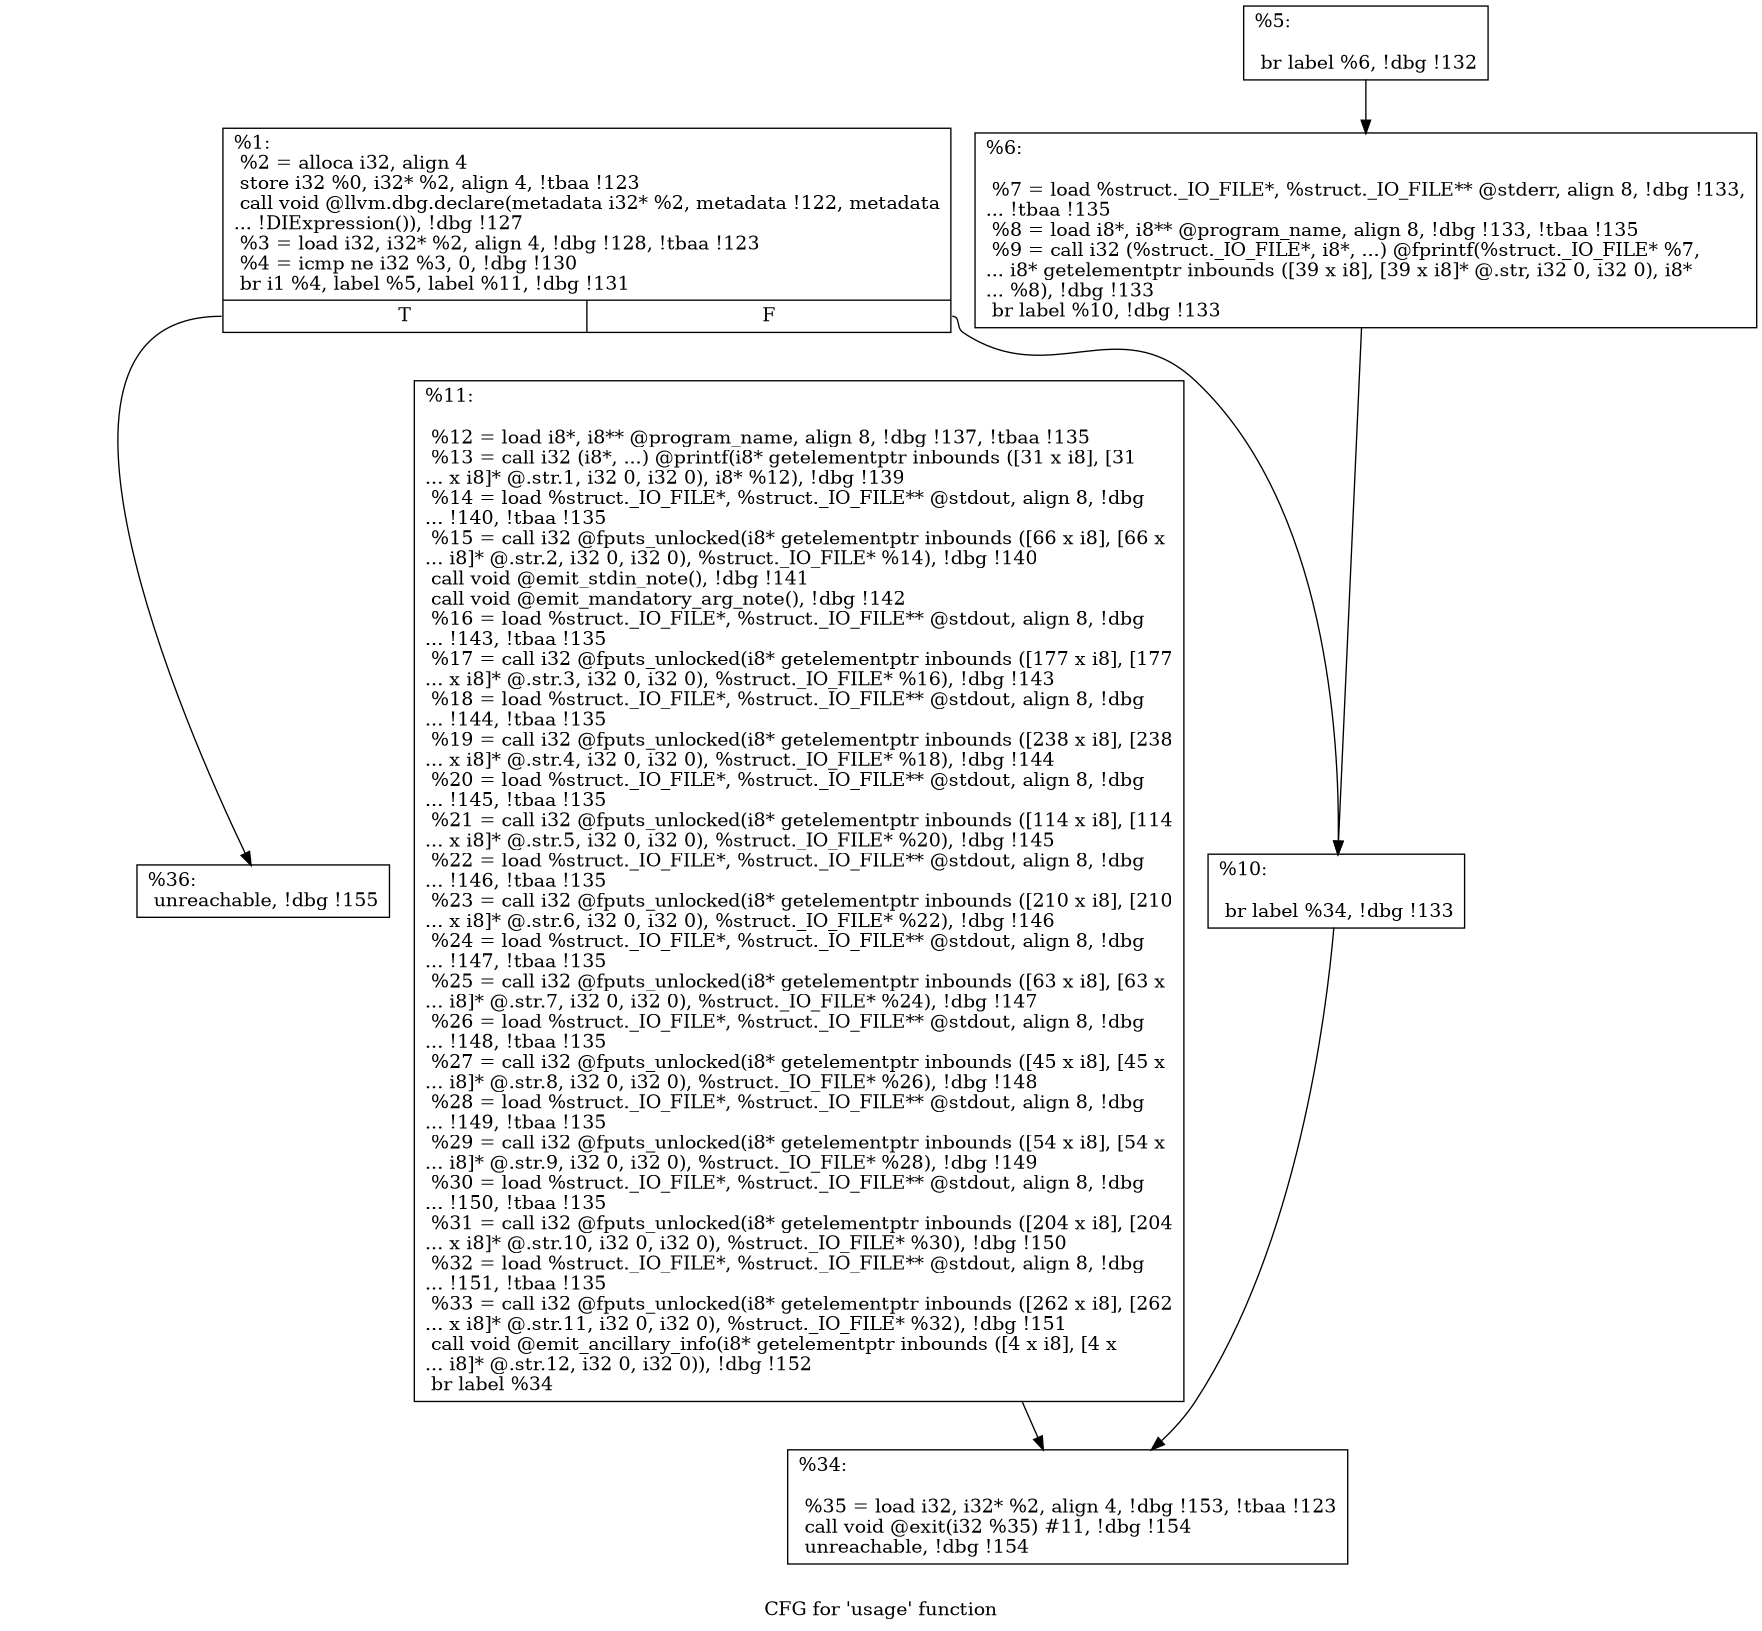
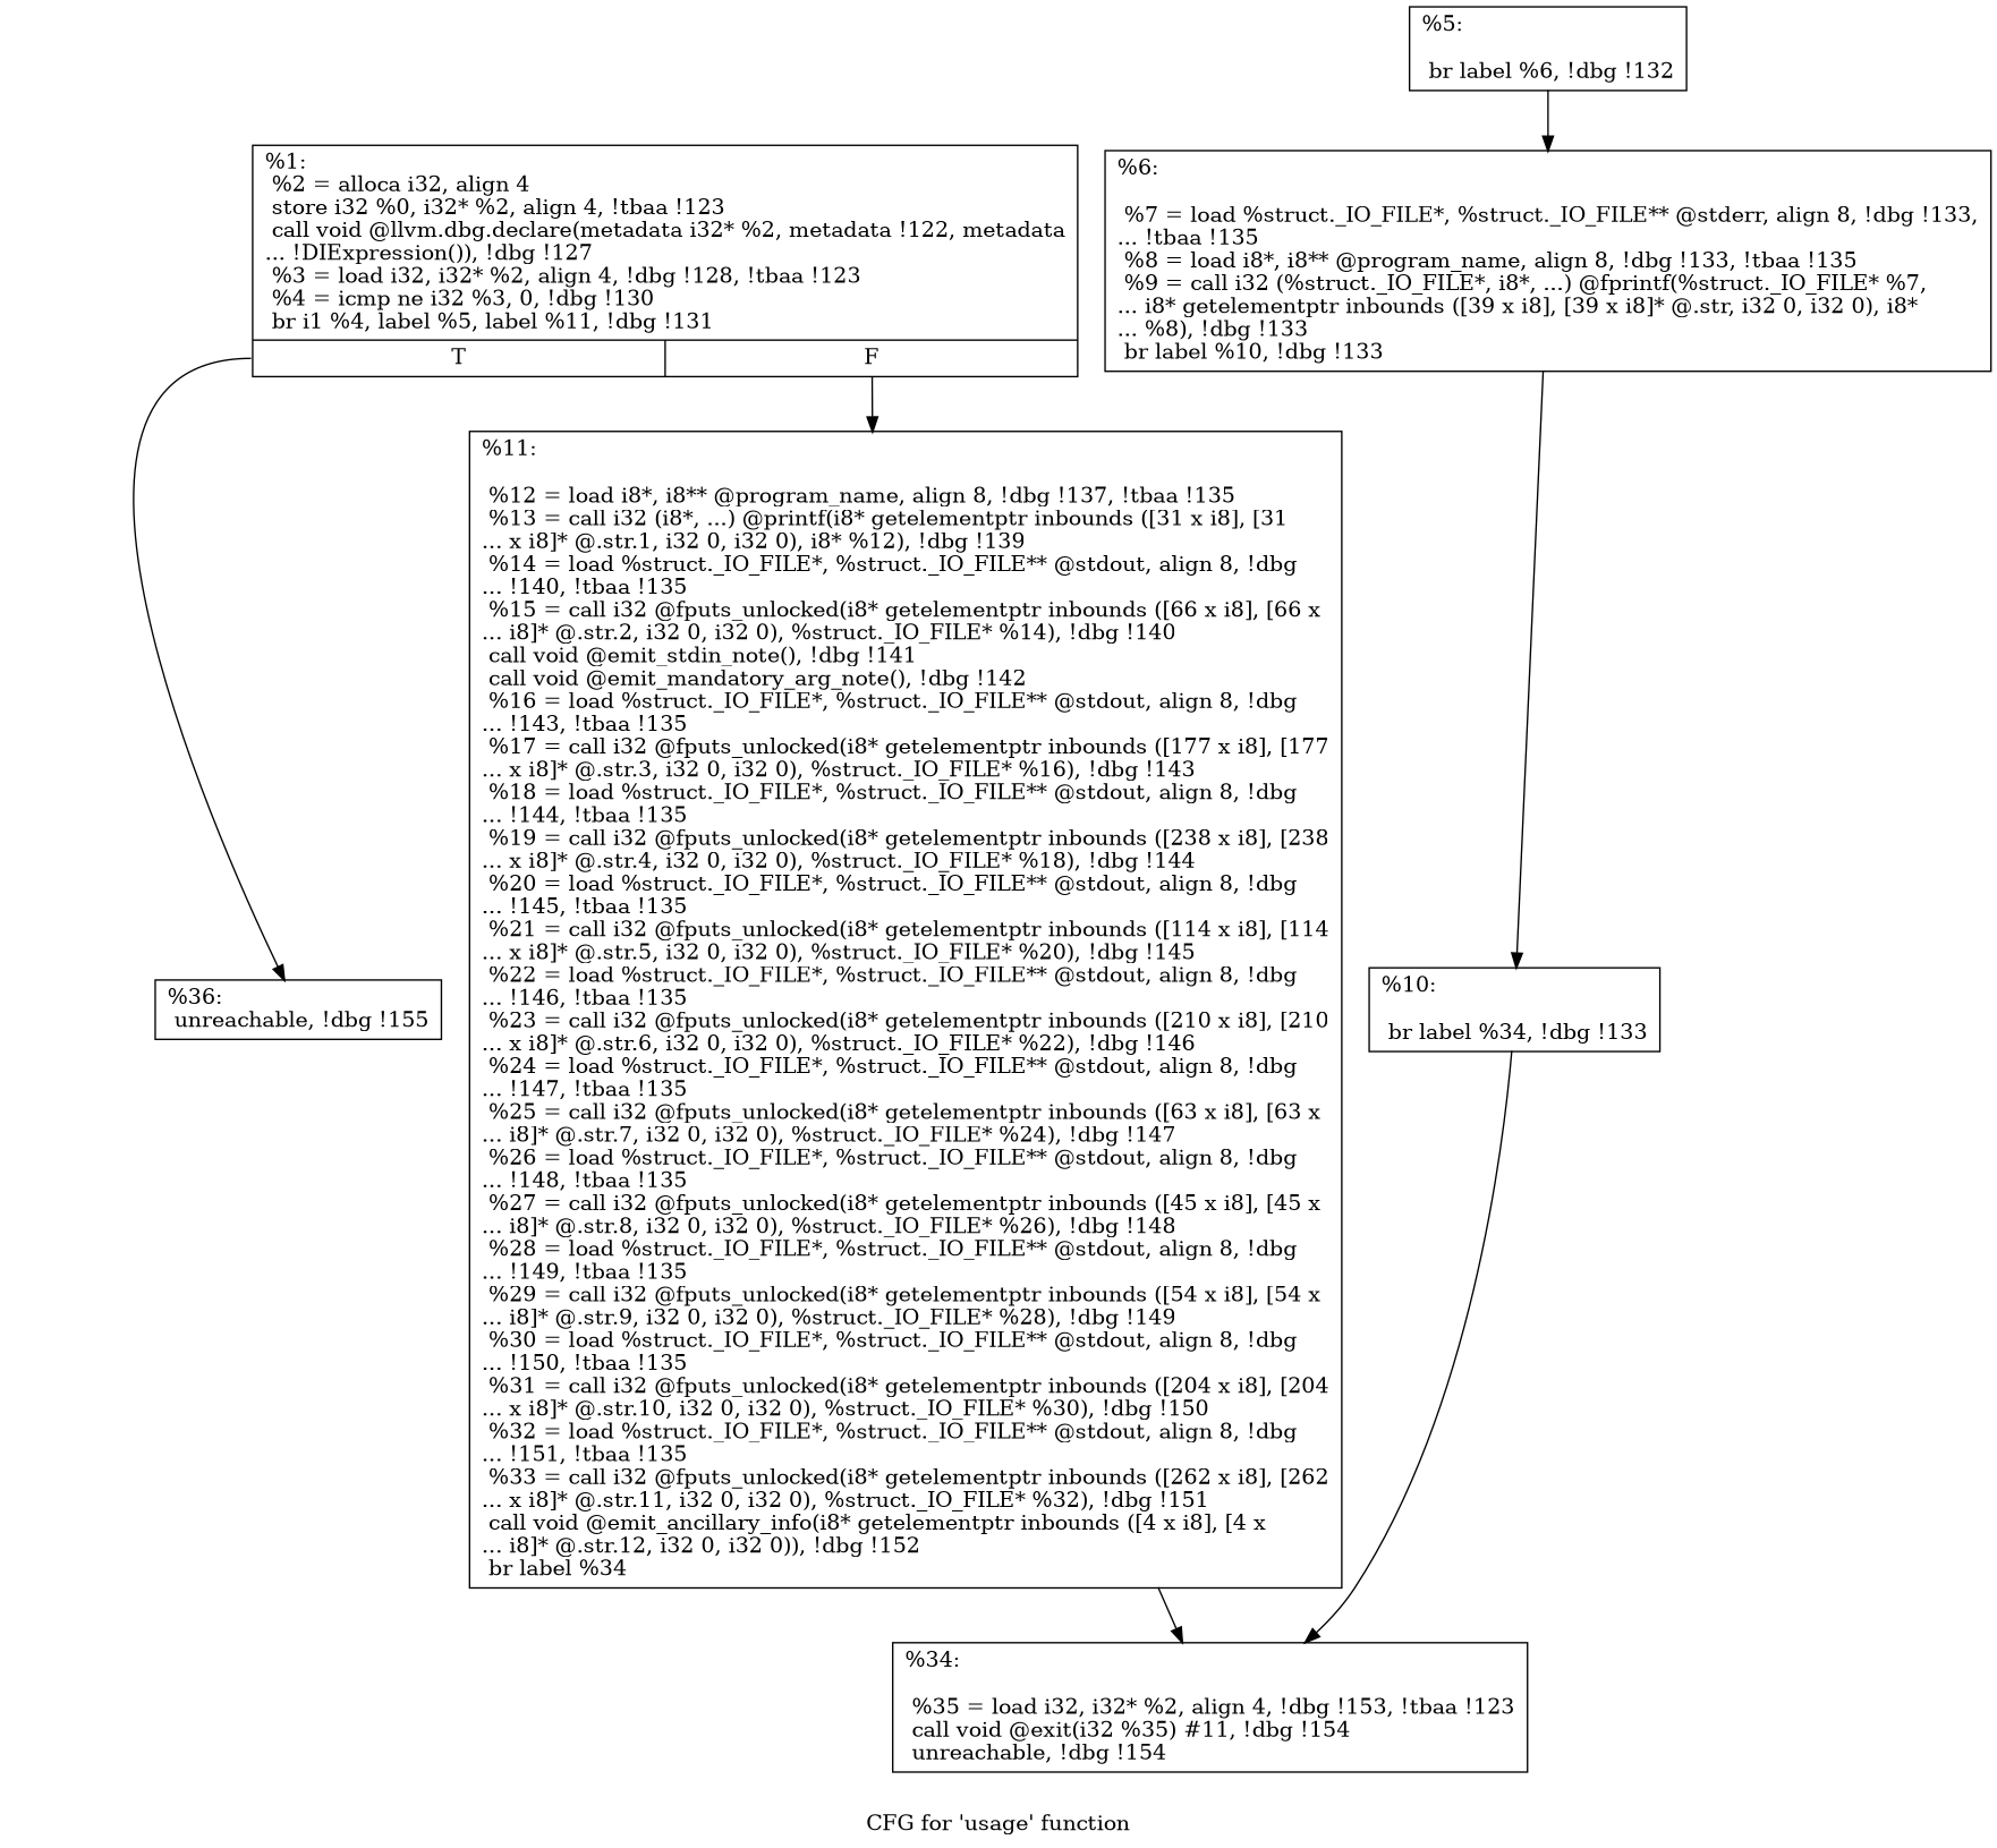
  digraph {
    label="CFG for 'usage' function"
    node [shape=record]
    n1 [label="{%1:\l  %2 = alloca i32, align 4\l  store i32 %0, i32* %2, align 4, !tbaa !123\l  call void @llvm.dbg.declare(metadata i32* %2, metadata !122, metadata\l... !DIExpression()), !dbg !127\l  %3 = load i32, i32* %2, align 4, !dbg !128, !tbaa !123\l  %4 = icmp ne i32 %3, 0, !dbg !130\l  br i1 %4, label %5, label %11, !dbg !131\l|{<s0>T|<s1>F}}"]
    n2 [label="{%11:\l\l  %12 = load i8*, i8** @program_name, align 8, !dbg !137, !tbaa !135\l  %13 = call i32 (i8*, ...) @printf(i8* getelementptr inbounds ([31 x i8], [31\l... x i8]* @.str.1, i32 0, i32 0), i8* %12), !dbg !139\l  %14 = load %struct._IO_FILE*, %struct._IO_FILE** @stdout, align 8, !dbg\l... !140, !tbaa !135\l  %15 = call i32 @fputs_unlocked(i8* getelementptr inbounds ([66 x i8], [66 x\l... i8]* @.str.2, i32 0, i32 0), %struct._IO_FILE* %14), !dbg !140\l  call void @emit_stdin_note(), !dbg !141\l  call void @emit_mandatory_arg_note(), !dbg !142\l  %16 = load %struct._IO_FILE*, %struct._IO_FILE** @stdout, align 8, !dbg\l... !143, !tbaa !135\l  %17 = call i32 @fputs_unlocked(i8* getelementptr inbounds ([177 x i8], [177\l... x i8]* @.str.3, i32 0, i32 0), %struct._IO_FILE* %16), !dbg !143\l  %18 = load %struct._IO_FILE*, %struct._IO_FILE** @stdout, align 8, !dbg\l... !144, !tbaa !135\l  %19 = call i32 @fputs_unlocked(i8* getelementptr inbounds ([238 x i8], [238\l... x i8]* @.str.4, i32 0, i32 0), %struct._IO_FILE* %18), !dbg !144\l  %20 = load %struct._IO_FILE*, %struct._IO_FILE** @stdout, align 8, !dbg\l... !145, !tbaa !135\l  %21 = call i32 @fputs_unlocked(i8* getelementptr inbounds ([114 x i8], [114\l... x i8]* @.str.5, i32 0, i32 0), %struct._IO_FILE* %20), !dbg !145\l  %22 = load %struct._IO_FILE*, %struct._IO_FILE** @stdout, align 8, !dbg\l... !146, !tbaa !135\l  %23 = call i32 @fputs_unlocked(i8* getelementptr inbounds ([210 x i8], [210\l... x i8]* @.str.6, i32 0, i32 0), %struct._IO_FILE* %22), !dbg !146\l  %24 = load %struct._IO_FILE*, %struct._IO_FILE** @stdout, align 8, !dbg\l... !147, !tbaa !135\l  %25 = call i32 @fputs_unlocked(i8* getelementptr inbounds ([63 x i8], [63 x\l... i8]* @.str.7, i32 0, i32 0), %struct._IO_FILE* %24), !dbg !147\l  %26 = load %struct._IO_FILE*, %struct._IO_FILE** @stdout, align 8, !dbg\l... !148, !tbaa !135\l  %27 = call i32 @fputs_unlocked(i8* getelementptr inbounds ([45 x i8], [45 x\l... i8]* @.str.8, i32 0, i32 0), %struct._IO_FILE* %26), !dbg !148\l  %28 = load %struct._IO_FILE*, %struct._IO_FILE** @stdout, align 8, !dbg\l... !149, !tbaa !135\l  %29 = call i32 @fputs_unlocked(i8* getelementptr inbounds ([54 x i8], [54 x\l... i8]* @.str.9, i32 0, i32 0), %struct._IO_FILE* %28), !dbg !149\l  %30 = load %struct._IO_FILE*, %struct._IO_FILE** @stdout, align 8, !dbg\l... !150, !tbaa !135\l  %31 = call i32 @fputs_unlocked(i8* getelementptr inbounds ([204 x i8], [204\l... x i8]* @.str.10, i32 0, i32 0), %struct._IO_FILE* %30), !dbg !150\l  %32 = load %struct._IO_FILE*, %struct._IO_FILE** @stdout, align 8, !dbg\l... !151, !tbaa !135\l  %33 = call i32 @fputs_unlocked(i8* getelementptr inbounds ([262 x i8], [262\l... x i8]* @.str.11, i32 0, i32 0), %struct._IO_FILE* %32), !dbg !151\l  call void @emit_ancillary_info(i8* getelementptr inbounds ([4 x i8], [4 x\l... i8]* @.str.12, i32 0, i32 0)), !dbg !152\l  br label %34\l}"]
    n3 [label="{%36:                                                  \l  unreachable, !dbg !155\l}"]
    n4 [label="{%5:\l\l  br label %6, !dbg !132\l}"]
    n5 [label="{%6:\l\l  %7 = load %struct._IO_FILE*, %struct._IO_FILE** @stderr, align 8, !dbg !133,\l... !tbaa !135\l  %8 = load i8*, i8** @program_name, align 8, !dbg !133, !tbaa !135\l  %9 = call i32 (%struct._IO_FILE*, i8*, ...) @fprintf(%struct._IO_FILE* %7,\l... i8* getelementptr inbounds ([39 x i8], [39 x i8]* @.str, i32 0, i32 0), i8*\l... %8), !dbg !133\l  br label %10, !dbg !133\l}"]
    n6 [label="{%34:\l\l  %35 = load i32, i32* %2, align 4, !dbg !153, !tbaa !123\l  call void @exit(i32 %35) #11, !dbg !154\l  unreachable, !dbg !154\l}"]
    n7 [label="{%10:\l\l  br label %34, !dbg !133\l}"]
-   n1 -> n7 [tailport=s1]
+   n1 -> n2 [tailport=s1]
    n1 -> n3 [tailport=s0]
    n2 -> n6
    n4 -> n5
    n5 -> n7
    n7 -> n6
  }
